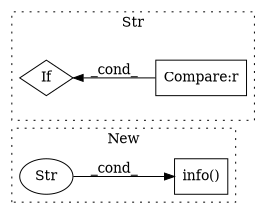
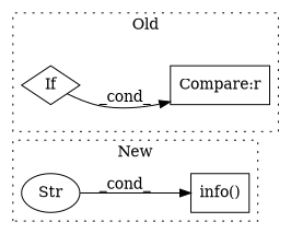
  digraph {
    rankdir=LR
    node [shape=box]
    n1 [a=75 l="13,1" label="info()" s="3404,3509"]
    n2 [a=66 l=92 label=Str s=3417 shape=ellipse]
    n3 [a=96 l=3 label=If s=3449 shape=diamond]
    n4 [a=40 l=45 label="Compare:r" s=3452]
    subgraph cluster_1 {
      label=New
      style=dotted
      n1
      n2
    }
    subgraph cluster_2 {
-     label=Str
+     label=Old
      style=dotted
      n3
      n4
    }
    n2 -> n1 [label=_cond_]
-   n4 -> n3 [label=_cond_]
+   n3 -> n4 [label=_cond_]
  }
